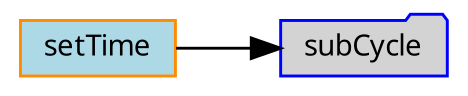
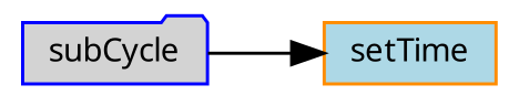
  digraph {
    rankdir=LR
    fontname="Noto Sans"
    node [fontname="Noto Sans" fontsize=10 style=filled]
    n1 [color=blue fillcolor=lightgrey fontcolor=black height=0.2 label=subCycle shape=folder width=0.4]
    n2 [color=darkorange height=0.2 label=setTime shape=box width=0.4 fillcolor=lightblue]
-   n2 -> n1 [color=black fontname="Noto Sans" fontsize=10 labelfontname=Helvetica labelfontsize=10 style=solid]
+   n1 -> n2 [color=black fontname="Noto Sans" fontsize=10 labelfontname=Helvetica labelfontsize=10 style=solid]
  }
